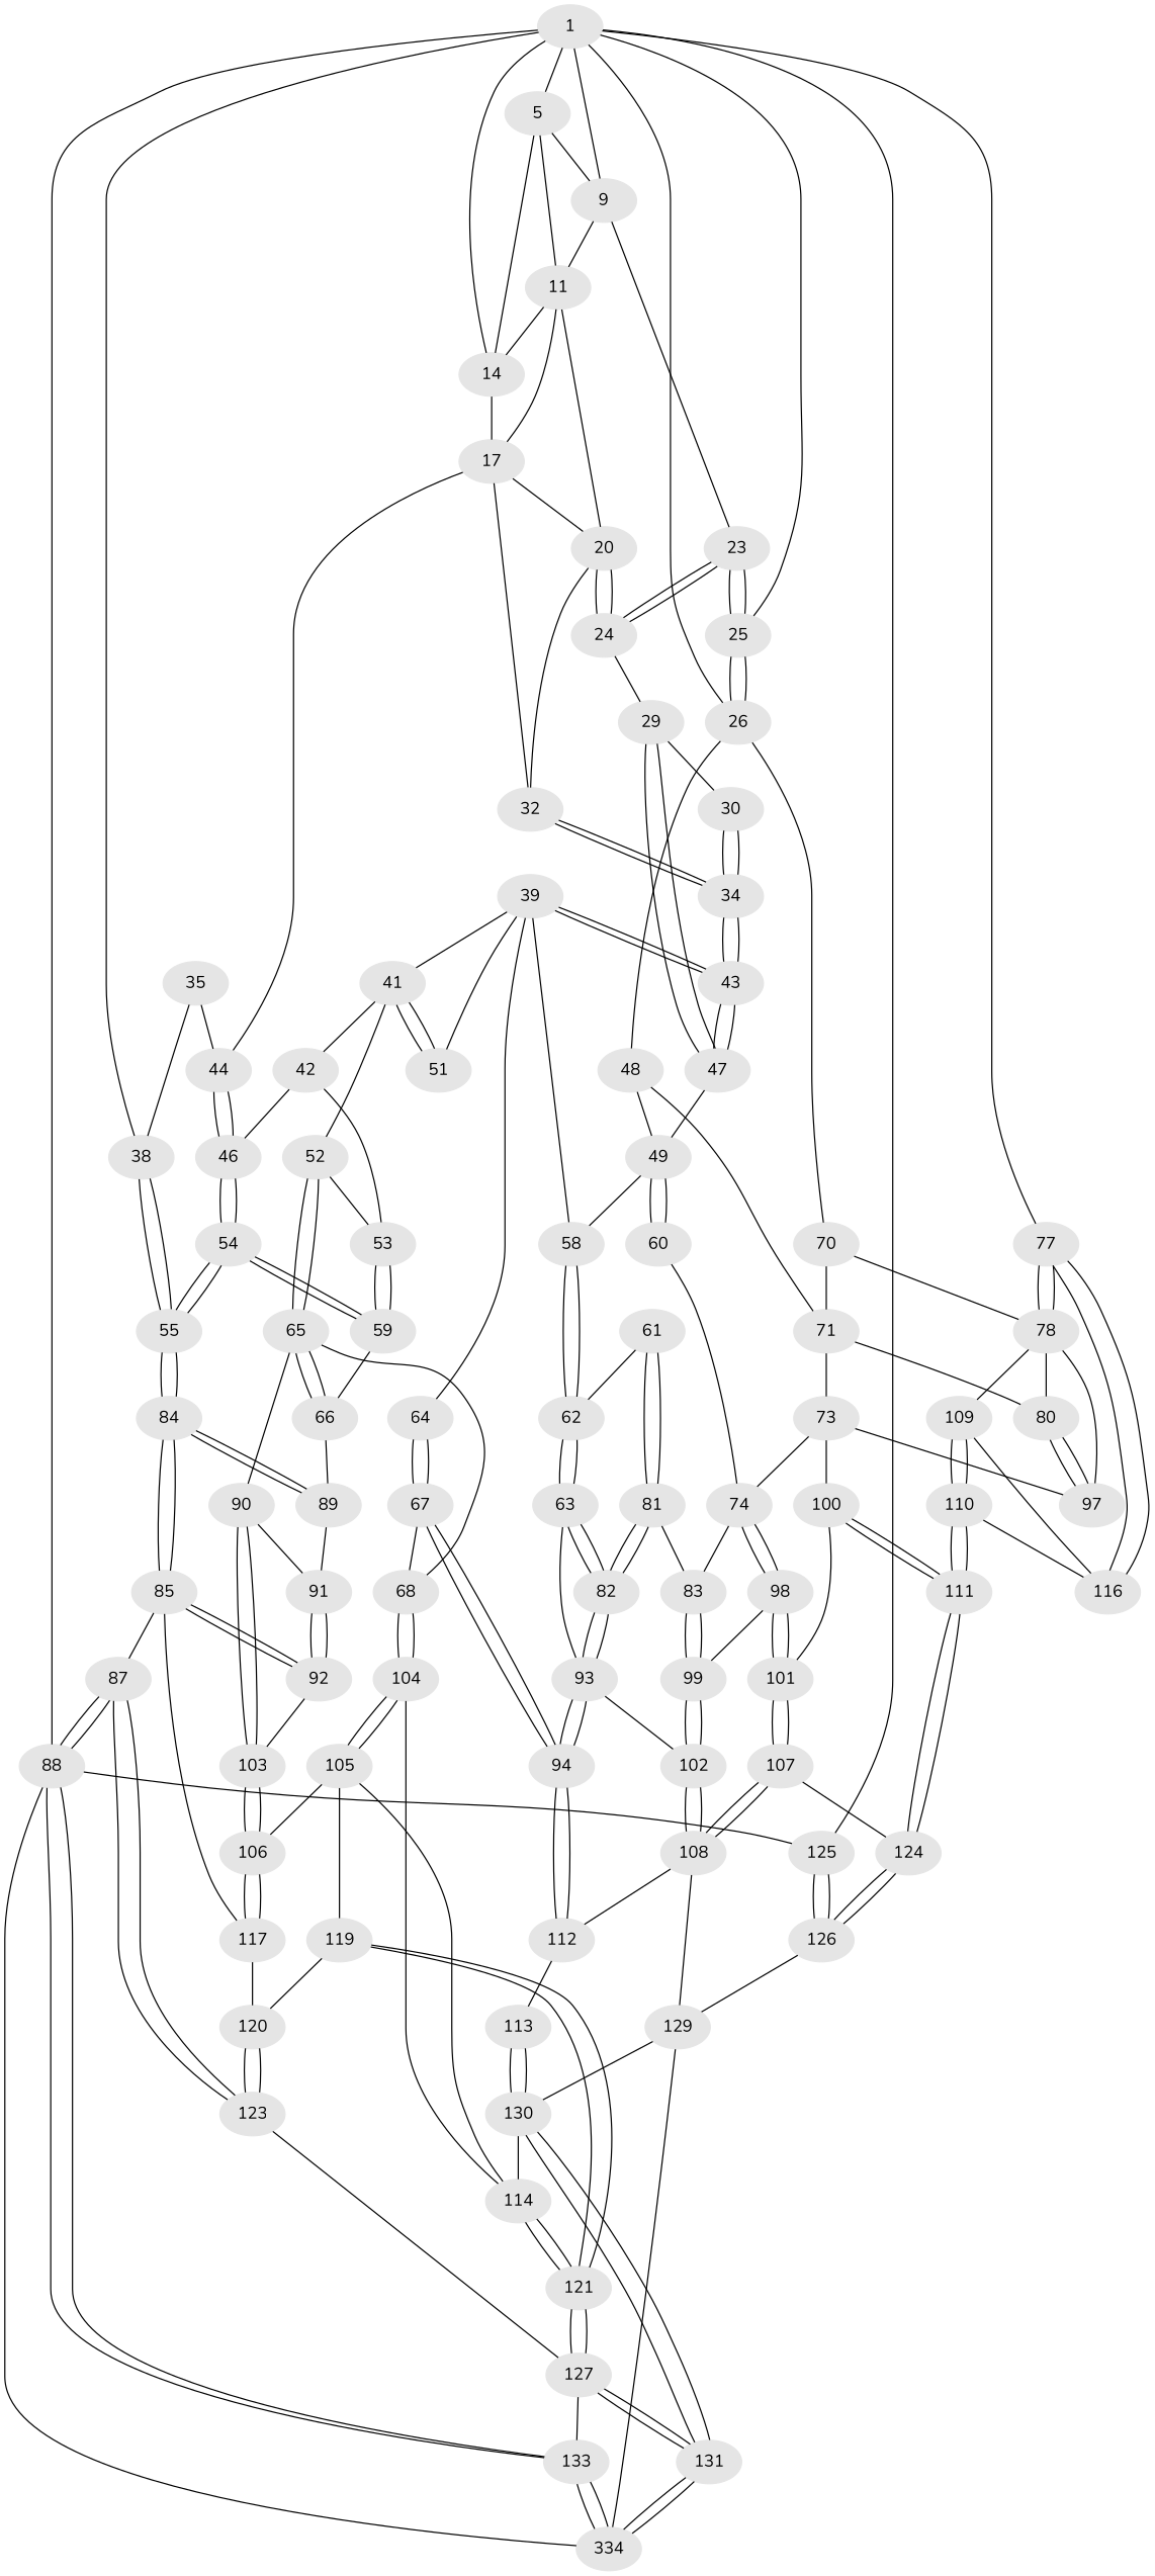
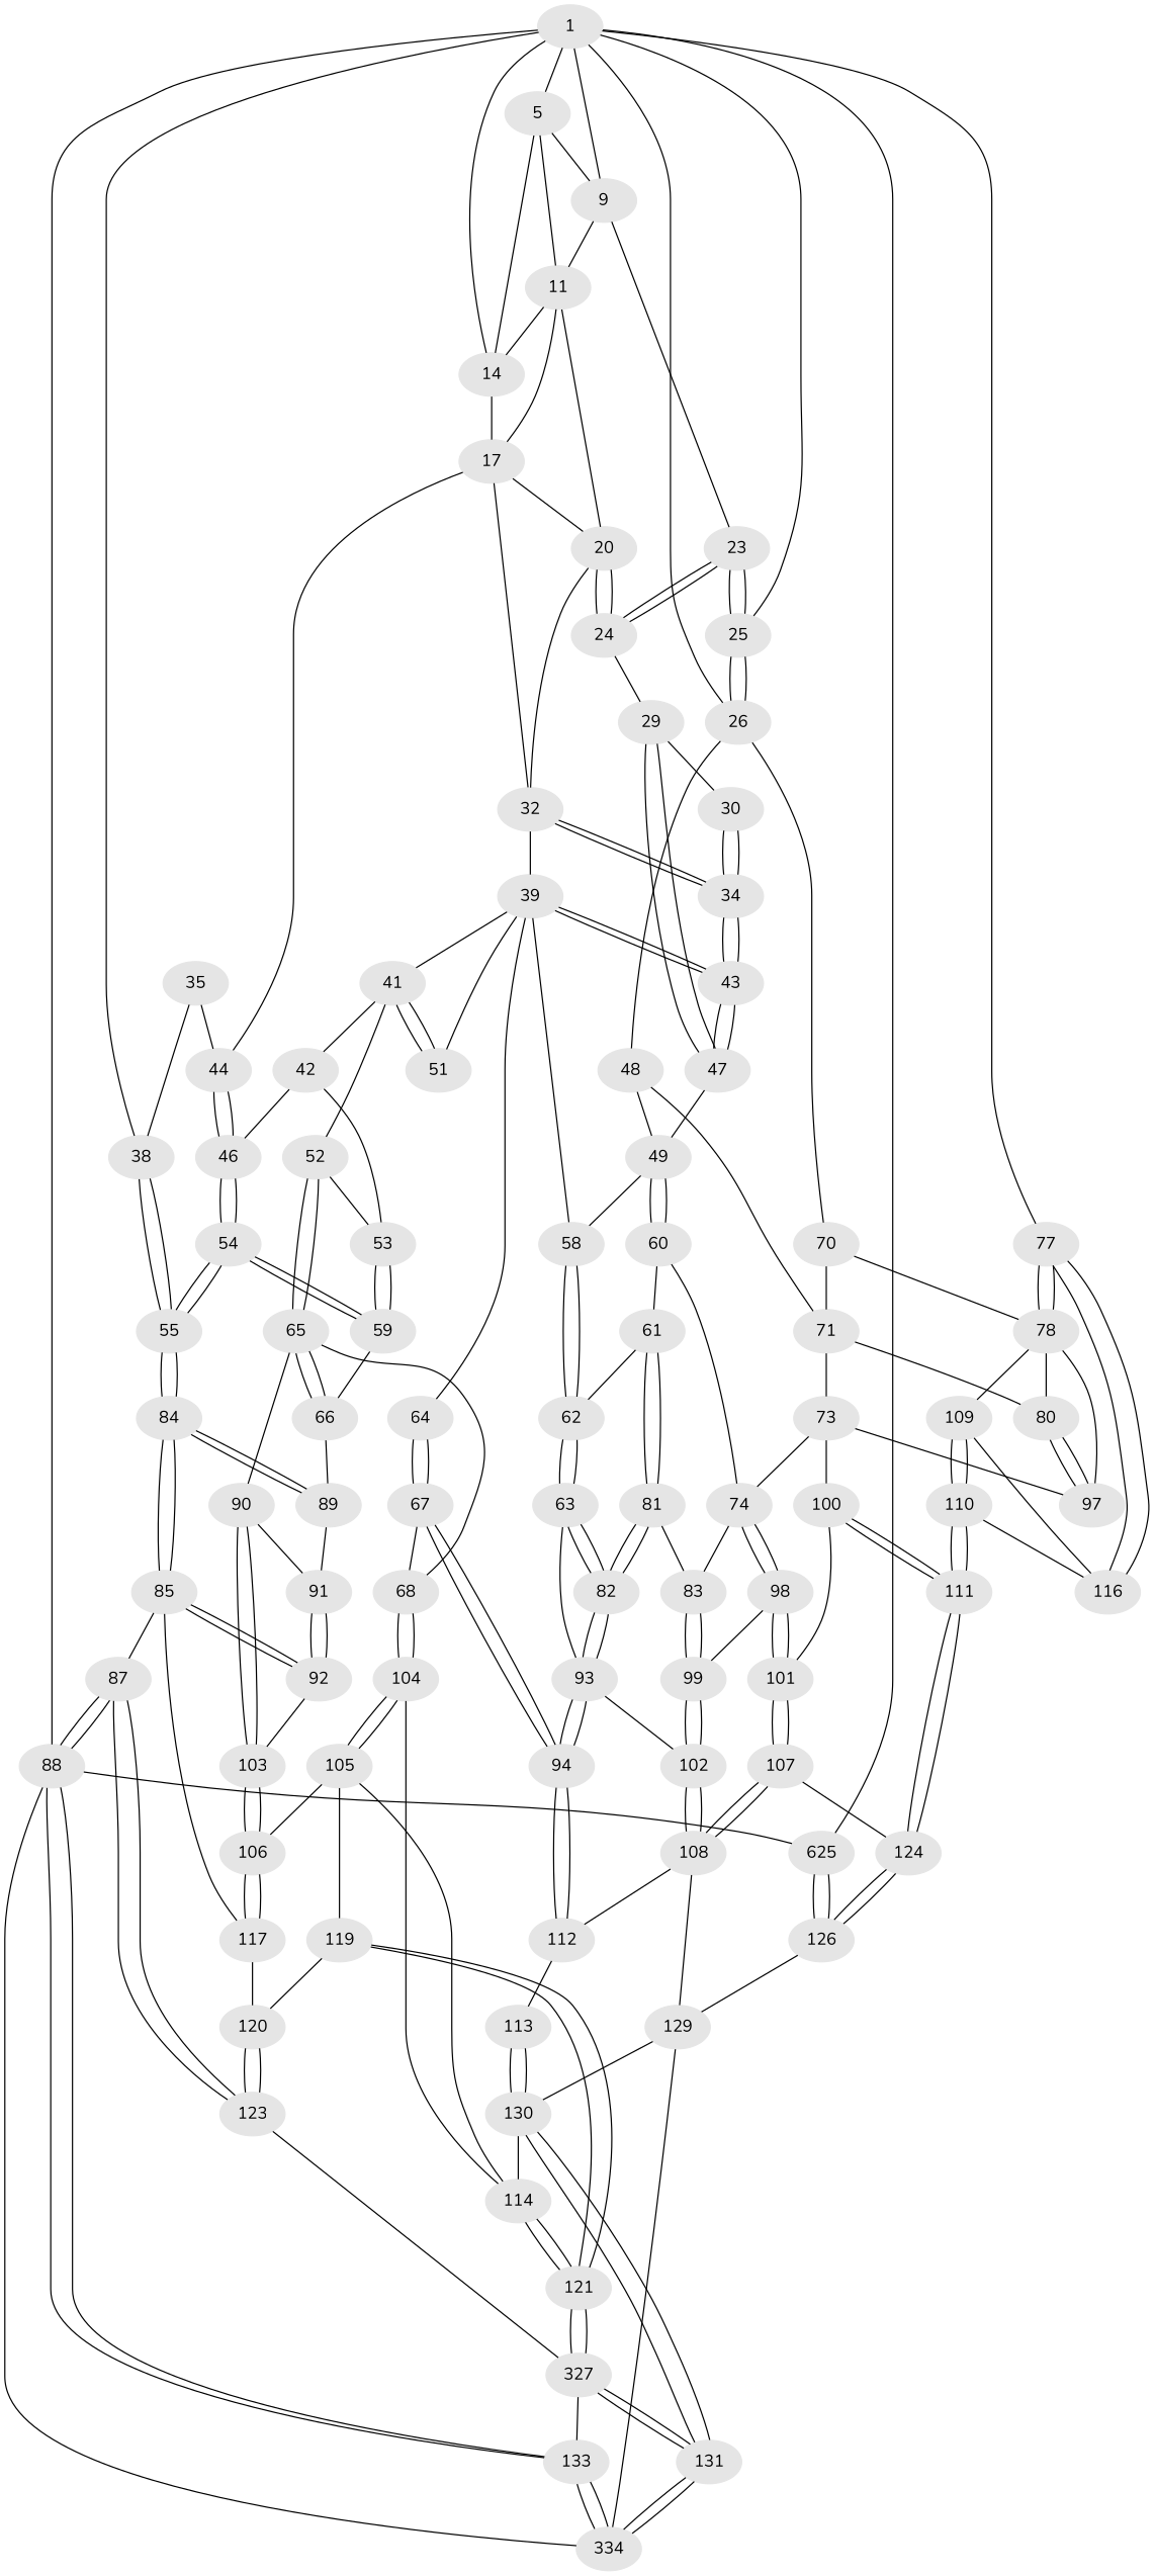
  graph {
    fontname=Nunito
    node [color=gray90 fontname=Nunito style=filled]
    edge [fontname=Nunito]
    1 [super="+8+2"]
    5 [super="+6"]
    9 [super="+10"]
    14 [super="+15"]
    25
    26 [super="+27"]
    38
    77
    88 [super="+136"]
-   125
+   125 [label=625]
    11 [super="+12"]
    23
    17 [super="+22+18"]
    48
    70
    55
    78 [super="+79+97"]
    116
    133
    n20 [label=334 super="+135"]
    126
    20 [super="+21"]
    24
    32 [super="+33"]
    44
    34
    39 [super="+40"]
    35 [super="+37"]
    42 [super="+45"]
    46
    53
    29
    30
    47
    49 [super="+50"]
    71 [super="+72"]
    43
    41
    51
    58
    64
    84
    52
    62
    67
    54
    59
    60
    73 [super="+96"]
    80
    61
    74 [super="+75"]
    65 [super="+69"]
    66
    68
    90
    89
    85 [super="+86"]
    63
    81
    83
    98
    82
    93
    94
    104
    91
    103
    112
    105 [super="+118"]
    114 [super="+115"]
    n72 [label=97]
    109
    100
    101
    111
    99
    110
    102
    87
    92
    117
    123
    120
-   127 [super="+128"]
+   127 [super="+128" label=327]
    106
    108 [super="+122"]
    113
    107
    124
    129 [super="+132"]
    119
    121
    130
    131
    1 -- 5
    1 -- 9
    1 -- 14
    1 -- 25
    1 -- 26
    1 -- 38
    1 -- 77
    1 -- 88 [weight=2]
    1 -- 125
    5 -- 9
    5 -- 14
    5 -- 11
    9 -- 11
    9 -- 23
    14 -- 17
    25 -- 26
    25 -- 26
    26 -- 48
    26 -- 70
    38 -- 55
    38 -- 55
    77 -- 78
    77 -- 78
    77 -- 116
    77 -- 116
    88 -- 125
    88 -- 133
    88 -- 133
    88 -- n20
    125 -- 126
    125 -- 126
    11 -- 14
    11 -- 17
    11 -- 20
    23 -- 25
    23 -- 25
    23 -- 24
    23 -- 24
    17 -- 20
    17 -- 32
    17 -- 44
    48 -- 49
    48 -- 71
    70 -- 78
    70 -- 71
    55 -- 84
    55 -- 84
    78 -- 80
    78 -- n72
    78 -- 109
    133 -- n20
    133 -- n20
    126 -- 129
    20 -- 24
    20 -- 24
    20 -- 32
    24 -- 29
    32 -- 34
    32 -- 34
+   32 -- 39
    44 -- 46
    44 -- 46
    34 -- 43
    34 -- 43
    39 -- 43
    39 -- 43
    39 -- 41
    39 -- 51
    39 -- 58
    39 -- 64
    35 -- 38
    35 -- 44
    42 -- 46
    42 -- 53
    46 -- 54
    46 -- 54
    53 -- 59
    53 -- 59
    29 -- 30
    29 -- 47
    29 -- 47
    30 -- 34
    30 -- 34
    47 -- 49
    49 -- 58
    49 -- 60
    49 -- 60
    71 -- 73
    71 -- 80
    43 -- 47
    43 -- 47
    41 -- 42
    41 -- 51
    41 -- 51
    41 -- 52
    58 -- 62
    58 -- 62
    64 -- 67
    64 -- 67
    84 -- 89
    84 -- 89
    84 -- 85
    84 -- 85
    52 -- 53
    52 -- 65
    52 -- 65
    62 -- 63
    62 -- 63
    67 -- 68
    67 -- 94
    67 -- 94
    54 -- 55
    54 -- 55
    54 -- 59
    54 -- 59
    59 -- 66
+   60 -- 61
    60 -- 74
    73 -- 74
    73 -- n72
    73 -- 100
    80 -- n72
    80 -- n72
    61 -- 62
    61 -- 81
    61 -- 81
    74 -- 83
    74 -- 98
    74 -- 98
    65 -- 66
    65 -- 66
    65 -- 68
    65 -- 90
    66 -- 89
    68 -- 104
    68 -- 104
    90 -- 91
    90 -- 103
    90 -- 103
    89 -- 91
    85 -- 87
    85 -- 92
    85 -- 92
    85 -- 117
    63 -- 82
    63 -- 82
    63 -- 93
    81 -- 83
    81 -- 82
    81 -- 82
    83 -- 99
    83 -- 99
    98 -- 101
    98 -- 101
    98 -- 99
    82 -- 93
    82 -- 93
    93 -- 94
    93 -- 94
    93 -- 102
    94 -- 112
    94 -- 112
    104 -- 105
    104 -- 105
    104 -- 114
    91 -- 92
    91 -- 92
    103 -- 106
    103 -- 106
    112 -- 113
    105 -- 114
    105 -- 106
    105 -- 119
    114 -- 121
    114 -- 121
    109 -- 116
    109 -- 110
    109 -- 110
    100 -- 101
    100 -- 111
    100 -- 111
    101 -- 107
    101 -- 107
    111 -- 124
    111 -- 124
    99 -- 102
    99 -- 102
    110 -- 116
    110 -- 111
    110 -- 111
    102 -- 108
    102 -- 108
    87 -- 88
    87 -- 88
    87 -- 123
    87 -- 123
    92 -- 103
    117 -- 120
    123 -- 127
    120 -- 123
    120 -- 123
    127 -- 133
    127 -- 131
    127 -- 131
    106 -- 117
    106 -- 117
    108 -- 112
    108 -- 129
    113 -- 130
    113 -- 130
    107 -- 108
    107 -- 108
    107 -- 124
    124 -- 126
    124 -- 126
    129 -- n20
    129 -- 130
    119 -- 120
    119 -- 121
    119 -- 121
    121 -- 127
    121 -- 127
    130 -- 114
    130 -- 131
    130 -- 131
    131 -- n20
    131 -- n20
  }
